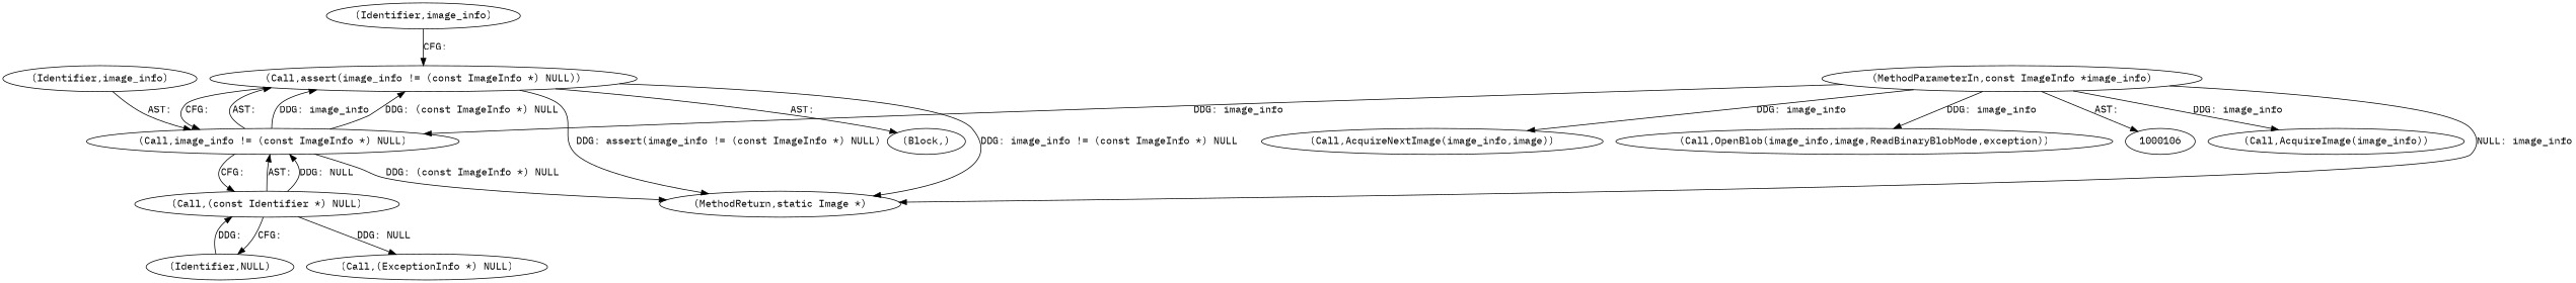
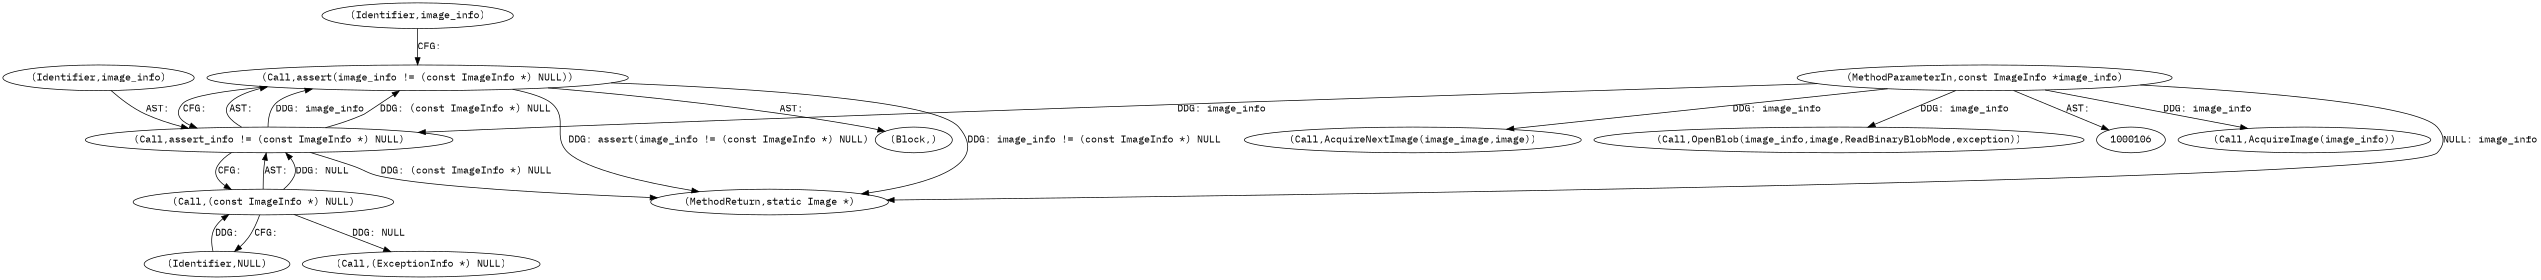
  digraph {
    fontname="IBM Plex Mono"
    node [fontname="IBM Plex Mono"]
    edge [fontname="IBM Plex Mono"]
    n1 [label="(Call,assert(image_info != (const ImageInfo *) NULL))"]
-   n2 [label="(Call,image_info != (const ImageInfo *) NULL)"]
+   n2 [label="(Call,assert_info != (const ImageInfo *) NULL)"]
    n3 [label="(Block,)"]
    n4 [label="(MethodReturn,static Image *)"]
-   n5 [label="(Call,(const Identifier *) NULL)"]
+   n5 [label="(Call,(const ImageInfo *) NULL)"]
    n6 [label="(Identifier,NULL)"]
    n7 [label="(Call,(ExceptionInfo *) NULL)"]
    n8 [label="(Call,AcquireImage(image_info))"]
    n9 [label="(MethodParameterIn,const ImageInfo *image_info)"]
-   n10 [label="(Call,AcquireNextImage(image_info,image))"]
+   n10 [label="(Call,AcquireNextImage(image_image,image))"]
    n11 [label="(Call,OpenBlob(image_info,image,ReadBinaryBlobMode,exception))"]
    1000106
    n13 [label="(Identifier,image_info)"]
    n14 [label="(Identifier,image_info)"]
    n1 -> n2 [label="CFG: "]
    n1 -> n3 [label="AST: "]
    n1 -> n4 [label="DDG: image_info != (const ImageInfo *) NULL"]
    n1 -> n4 [label="DDG: assert(image_info != (const ImageInfo *) NULL)"]
    n2 -> n1 [label="AST: "]
    n2 -> n1 [label="DDG: image_info"]
    n2 -> n1 [label="DDG: (const ImageInfo *) NULL"]
    n2 -> n4 [label="DDG: (const ImageInfo *) NULL"]
    n2 -> n5 [label="CFG: "]
    n5 -> n2 [label="AST: "]
    n5 -> n2 [label="DDG: NULL"]
    n5 -> n6 [label="CFG: "]
    n5 -> n7 [label="DDG: NULL"]
    n6 -> n5 [label="DDG: "]
    n9 -> n2 [label="DDG: image_info"]
    n9 -> n4 [label="NULL: image_info"]
    n9 -> n8 [label="DDG: image_info"]
    n9 -> n10 [label="DDG: image_info"]
    n9 -> n11 [label="DDG: image_info"]
    n9 -> 1000106 [label="AST: "]
    n13 -> n1 [label="CFG: "]
    n14 -> n2 [label="AST: "]
  }
